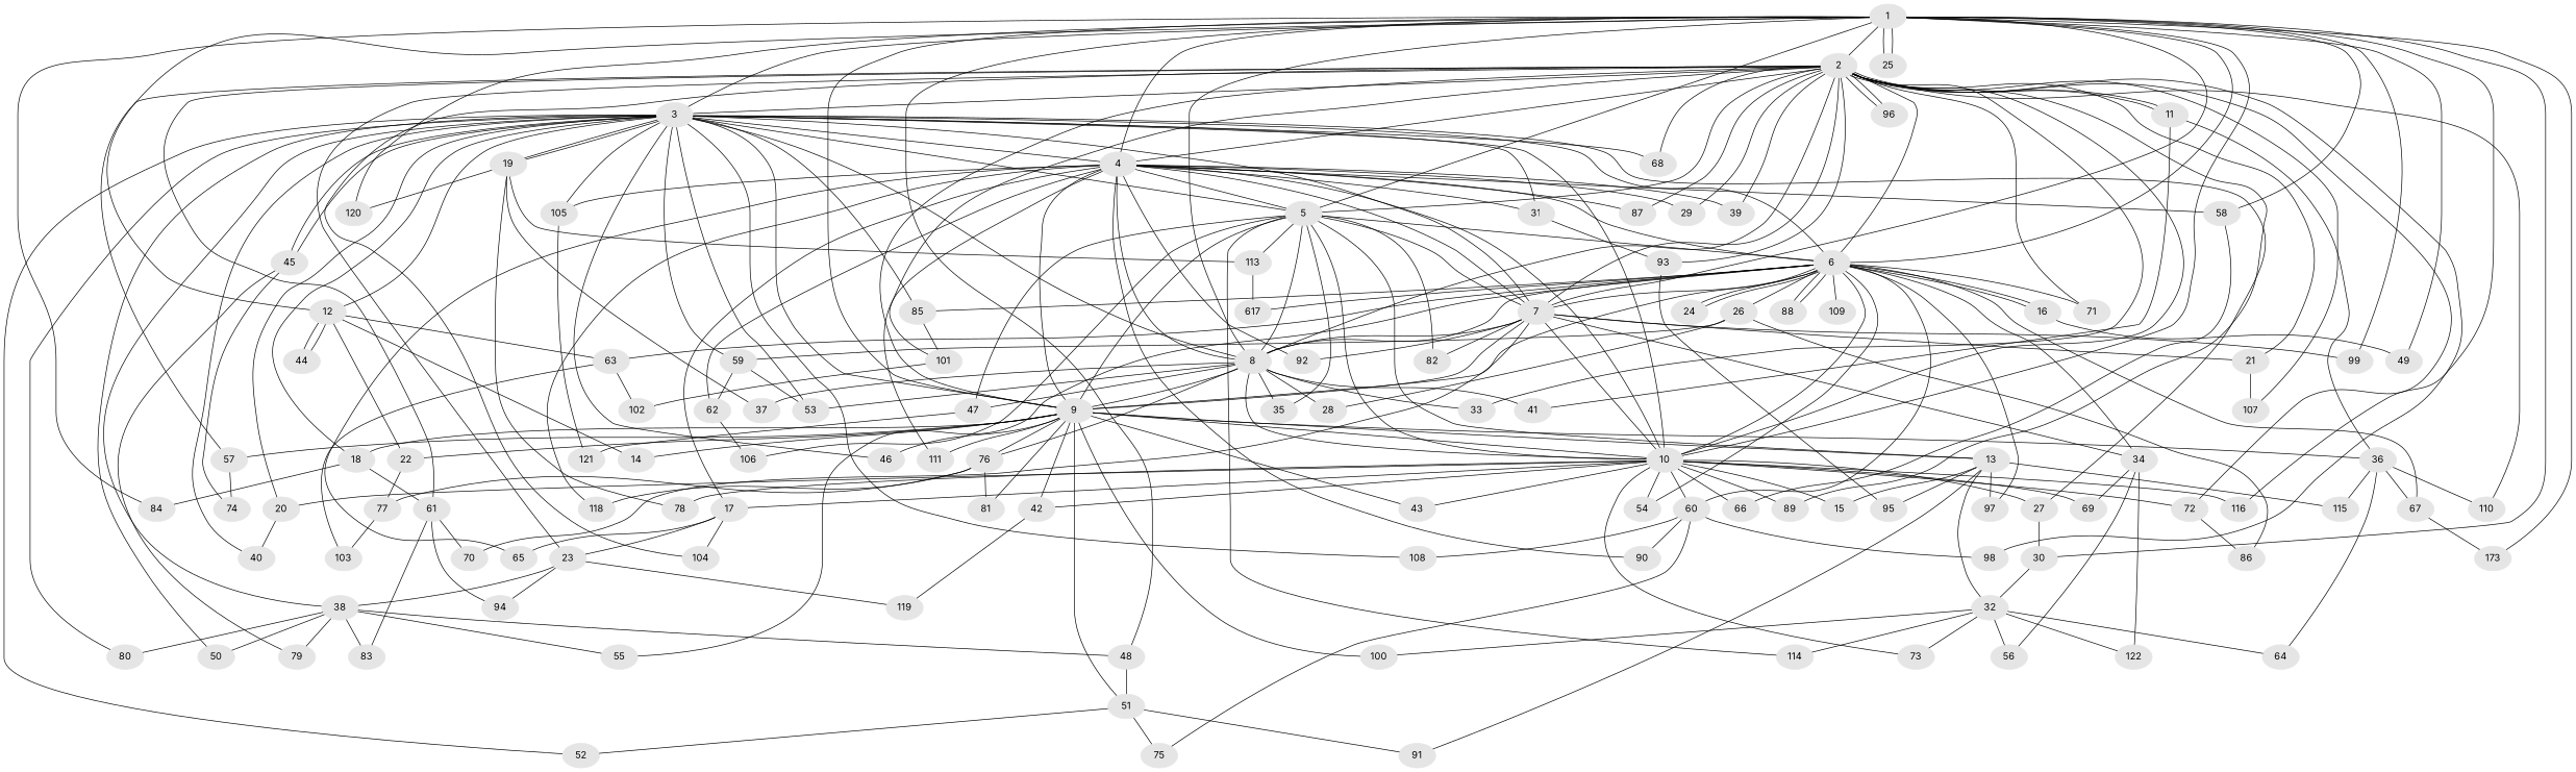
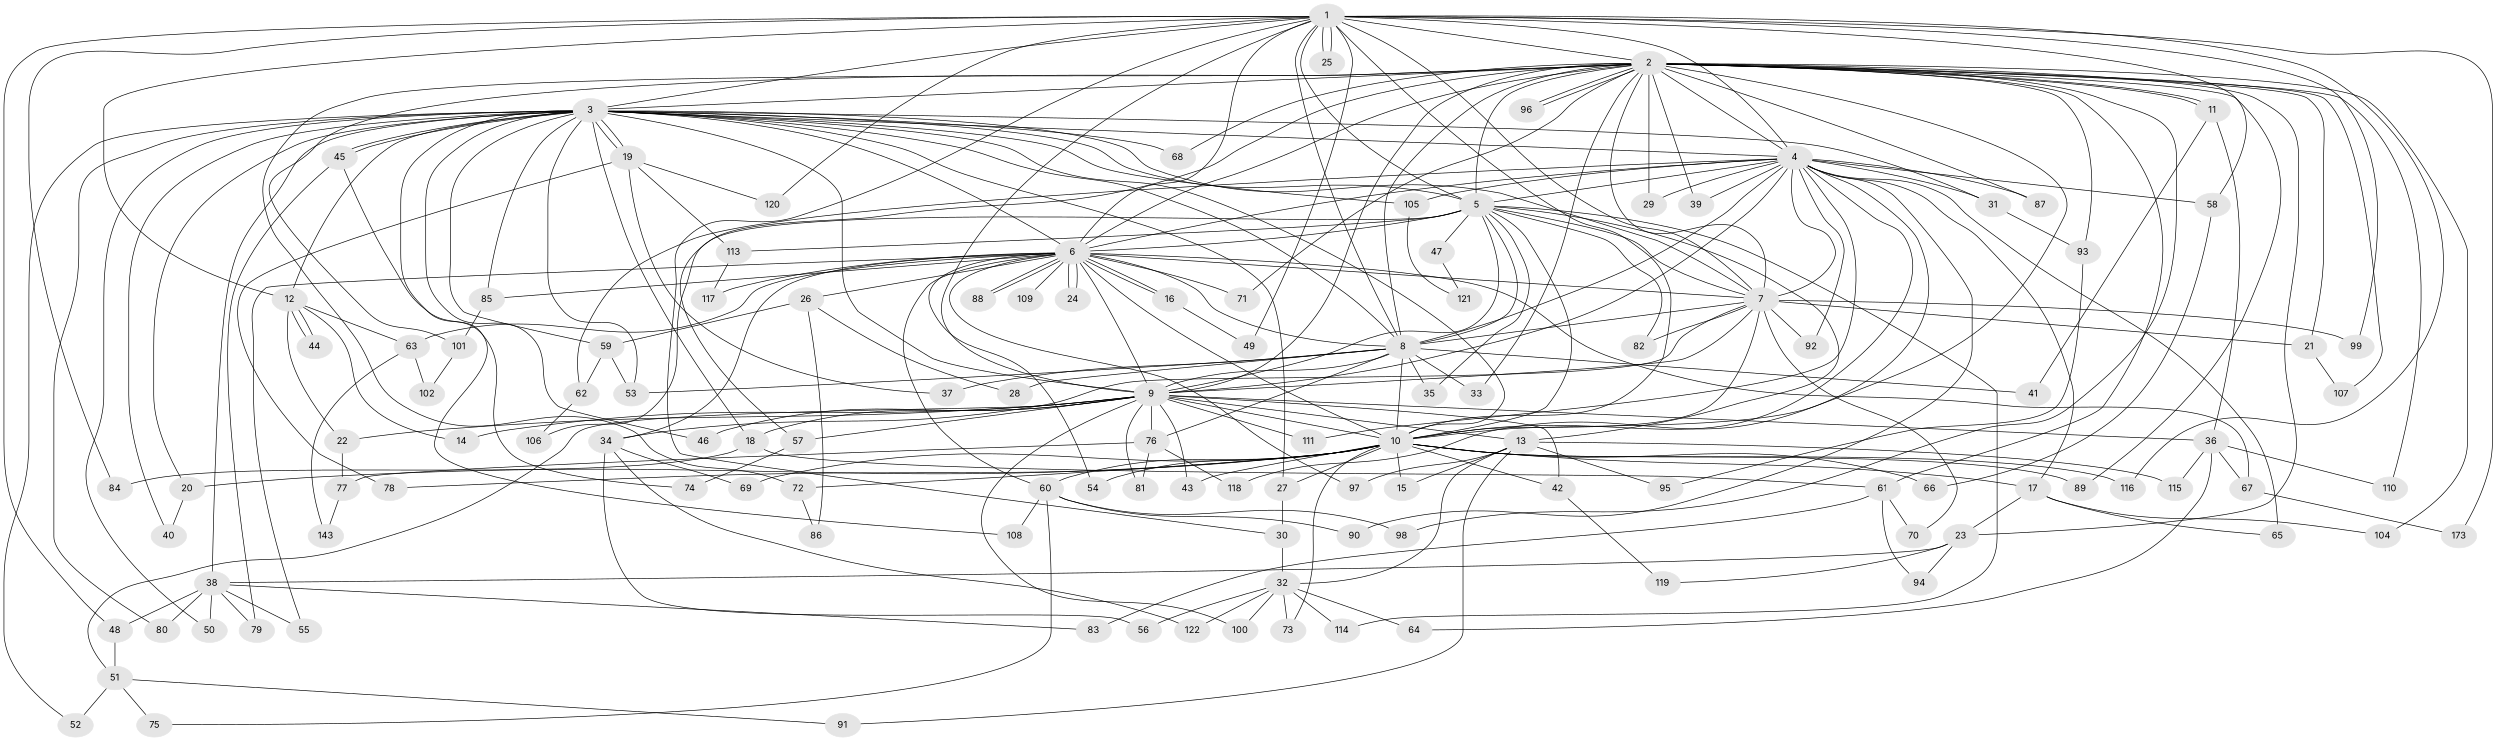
  graph {
    fontname=Inter
    node [color=gray90 fontname=Inter style=filled]
    edge [fontname=Inter]
    1
    2
    3
    4
    5
    6
    7
    8
    9
    10
    12
    25
    30
    48
    49
    58
    84
    99
    116
    120
    n21 [label=173]
    11
    21
    23
    29
    33
    39
    57
    61
    68
    71
    72
    87
    89
    93
    96
    98
    101
    104
    107
    110
    18
    19
    20
    27
    31
    38
    40
    45
    46
    50
    52
    53
    59
    80
    85
    105
    108
    17
    62
    65
    90
    92
    111
    118
    13
    35
    47
    82
    106
    113
    114
    26
    16
    24
    34
    54
    55
    60
    63
    67
    88
    97
    109
-   117 [label=617]
+   117
    70
    28
    37
    41
    76
    14
    22
    36
    42
    43
    51
    81
    100
    15
    66
    69
    73
    78
    44
    32
    94
    119
    74
    83
    86
    95
    102
    79
    121
    91
    115
    56
    122
    75
-   103
+   103 [label=143]
    77
    64
    1 -- 2
    1 -- 3
    1 -- 4
    1 -- 5
    1 -- 6
    1 -- 7
    1 -- 8
    1 -- 9
    1 -- 10
    1 -- 12
    1 -- 25
    1 -- 25
    1 -- 30
    1 -- 48
    1 -- 49
    1 -- 58
    1 -- 84
    1 -- 99
    1 -- 116
    1 -- 120
    1 -- n21
    2 -- 3
    2 -- 4
    2 -- 5
    2 -- 6
    2 -- 7
    2 -- 8
    2 -- 9
    2 -- 10
    2 -- 11
    2 -- 11
    2 -- 21
    2 -- 23
    2 -- 29
    2 -- 33
    2 -- 39
    2 -- 57
    2 -- 61
    2 -- 68
    2 -- 71
    2 -- 72
    2 -- 87
    2 -- 89
    2 -- 93
    2 -- 96
    2 -- 96
    2 -- 98
    2 -- 101
    2 -- 104
    2 -- 107
    2 -- 110
    3 -- 4
    3 -- 5
    3 -- 6
    3 -- 7
    3 -- 8
    3 -- 9
    3 -- 10
    3 -- 12
    3 -- 68
    3 -- 18
    3 -- 19
    3 -- 19
    3 -- 20
    3 -- 27
    3 -- 31
    3 -- 38
    3 -- 40
    3 -- 45
    3 -- 45
    3 -- 46
    3 -- 50
    3 -- 52
    3 -- 53
    3 -- 59
    3 -- 80
    3 -- 85
    3 -- 105
    3 -- 108
    4 -- 5
    4 -- 6
    4 -- 7
    4 -- 8
    4 -- 9
    4 -- 10
    4 -- 58
    4 -- 29
    4 -- 39
    4 -- 87
    4 -- 31
    4 -- 105
    4 -- 17
    4 -- 62
    4 -- 65
    4 -- 90
    4 -- 92
    4 -- 111
    4 -- 118
    5 -- 6
    5 -- 7
    5 -- 8
    5 -- 9
    5 -- 10
    5 -- 13
    5 -- 35
    5 -- 47
    5 -- 82
    5 -- 106
    5 -- 113
    5 -- 114
    6 -- 7
    6 -- 8
    6 -- 9
    6 -- 10
    6 -- 71
    6 -- 85
    6 -- 26
    6 -- 16
    6 -- 16
    6 -- 24
    6 -- 24
    6 -- 34
    6 -- 54
    6 -- 55
    6 -- 60
    6 -- 63
    6 -- 67
    6 -- 88
    6 -- 88
    6 -- 97
    6 -- 109
    6 -- 117
    7 -- 8
    7 -- 9
    7 -- 10
    7 -- 99
    7 -- 21
    7 -- 92
    7 -- 82
    7 -- 34
    7 -- 70
    8 -- 9
    8 -- 10
    8 -- 33
    8 -- 53
    8 -- 35
-   8 -- 47
    8 -- 28
    8 -- 37
    8 -- 41
    8 -- 76
    9 -- 10
    9 -- 57
    9 -- 18
    9 -- 46
    9 -- 111
    9 -- 13
    9 -- 76
    9 -- 14
    9 -- 22
    9 -- 36
    9 -- 42
    9 -- 43
    9 -- 51
    9 -- 81
    9 -- 100
    10 -- 116
    10 -- 72
    10 -- 89
    10 -- 20
    10 -- 27
    10 -- 17
    10 -- 54
    10 -- 60
    10 -- 42
    10 -- 43
    10 -- 15
    10 -- 66
    10 -- 69
    10 -- 73
    10 -- 78
    12 -- 63
    12 -- 14
    12 -- 22
    12 -- 44
    12 -- 44
    30 -- 32
    48 -- 51
    58 -- 66
    11 -- 41
    11 -- 36
    21 -- 107
    23 -- 38
    23 -- 94
    23 -- 119
    57 -- 74
    61 -- 70
    61 -- 94
    61 -- 83
    72 -- 86
    93 -- 95
    101 -- 102
    18 -- 84
    18 -- 61
    19 -- 120
    19 -- 113
    19 -- 37
    19 -- 78
    20 -- 40
    27 -- 30
    31 -- 93
    38 -- 48
    38 -- 50
    38 -- 80
    38 -- 55
    38 -- 83
    38 -- 79
    45 -- 74
    45 -- 79
    59 -- 53
    59 -- 62
    85 -- 101
    105 -- 121
    17 -- 23
    17 -- 104
    17 -- 65
    62 -- 106
    13 -- 97
    13 -- 15
    13 -- 32
    13 -- 95
    13 -- 91
    13 -- 115
    47 -- 121
    113 -- 117
    26 -- 59
    26 -- 28
    26 -- 86
    16 -- 49
    34 -- 69
    34 -- 56
    34 -- 122
    60 -- 98
    60 -- 108
    60 -- 90
    60 -- 75
    63 -- 102
    63 -- 103
    67 -- n21
    76 -- 118
    76 -- 81
    76 -- 77
    22 -- 77
    36 -- 110
    36 -- 67
    36 -- 115
    36 -- 64
    42 -- 119
    51 -- 52
    51 -- 91
    51 -- 75
    32 -- 114
    32 -- 100
    32 -- 73
    32 -- 56
    32 -- 122
    32 -- 64
    77 -- 103
  }
